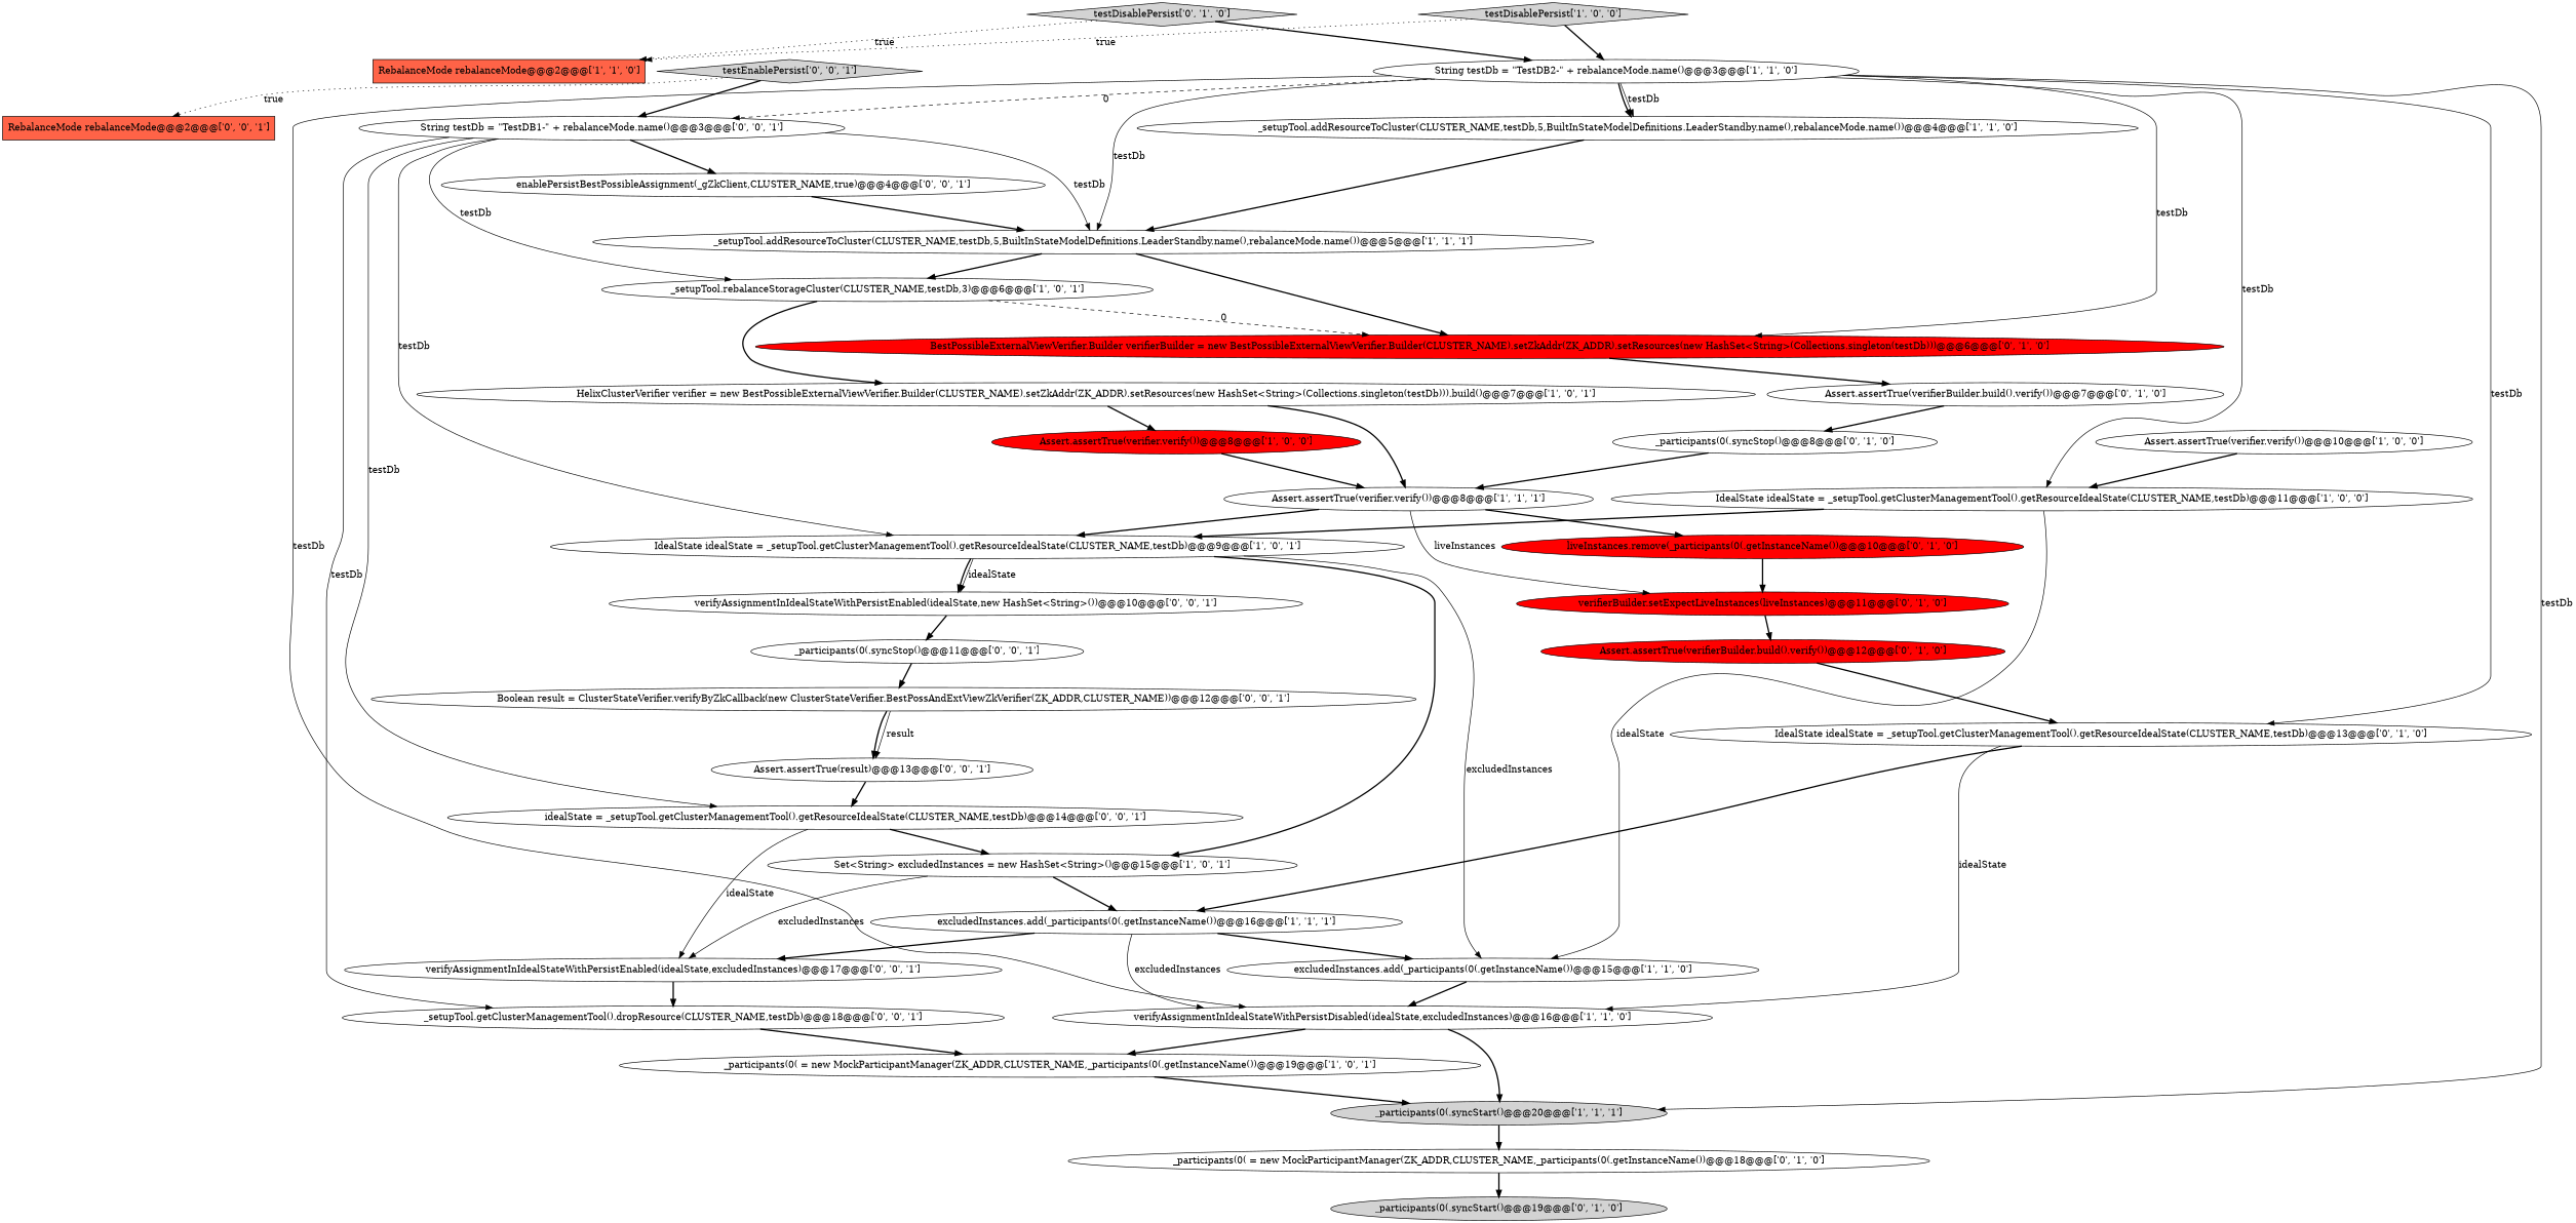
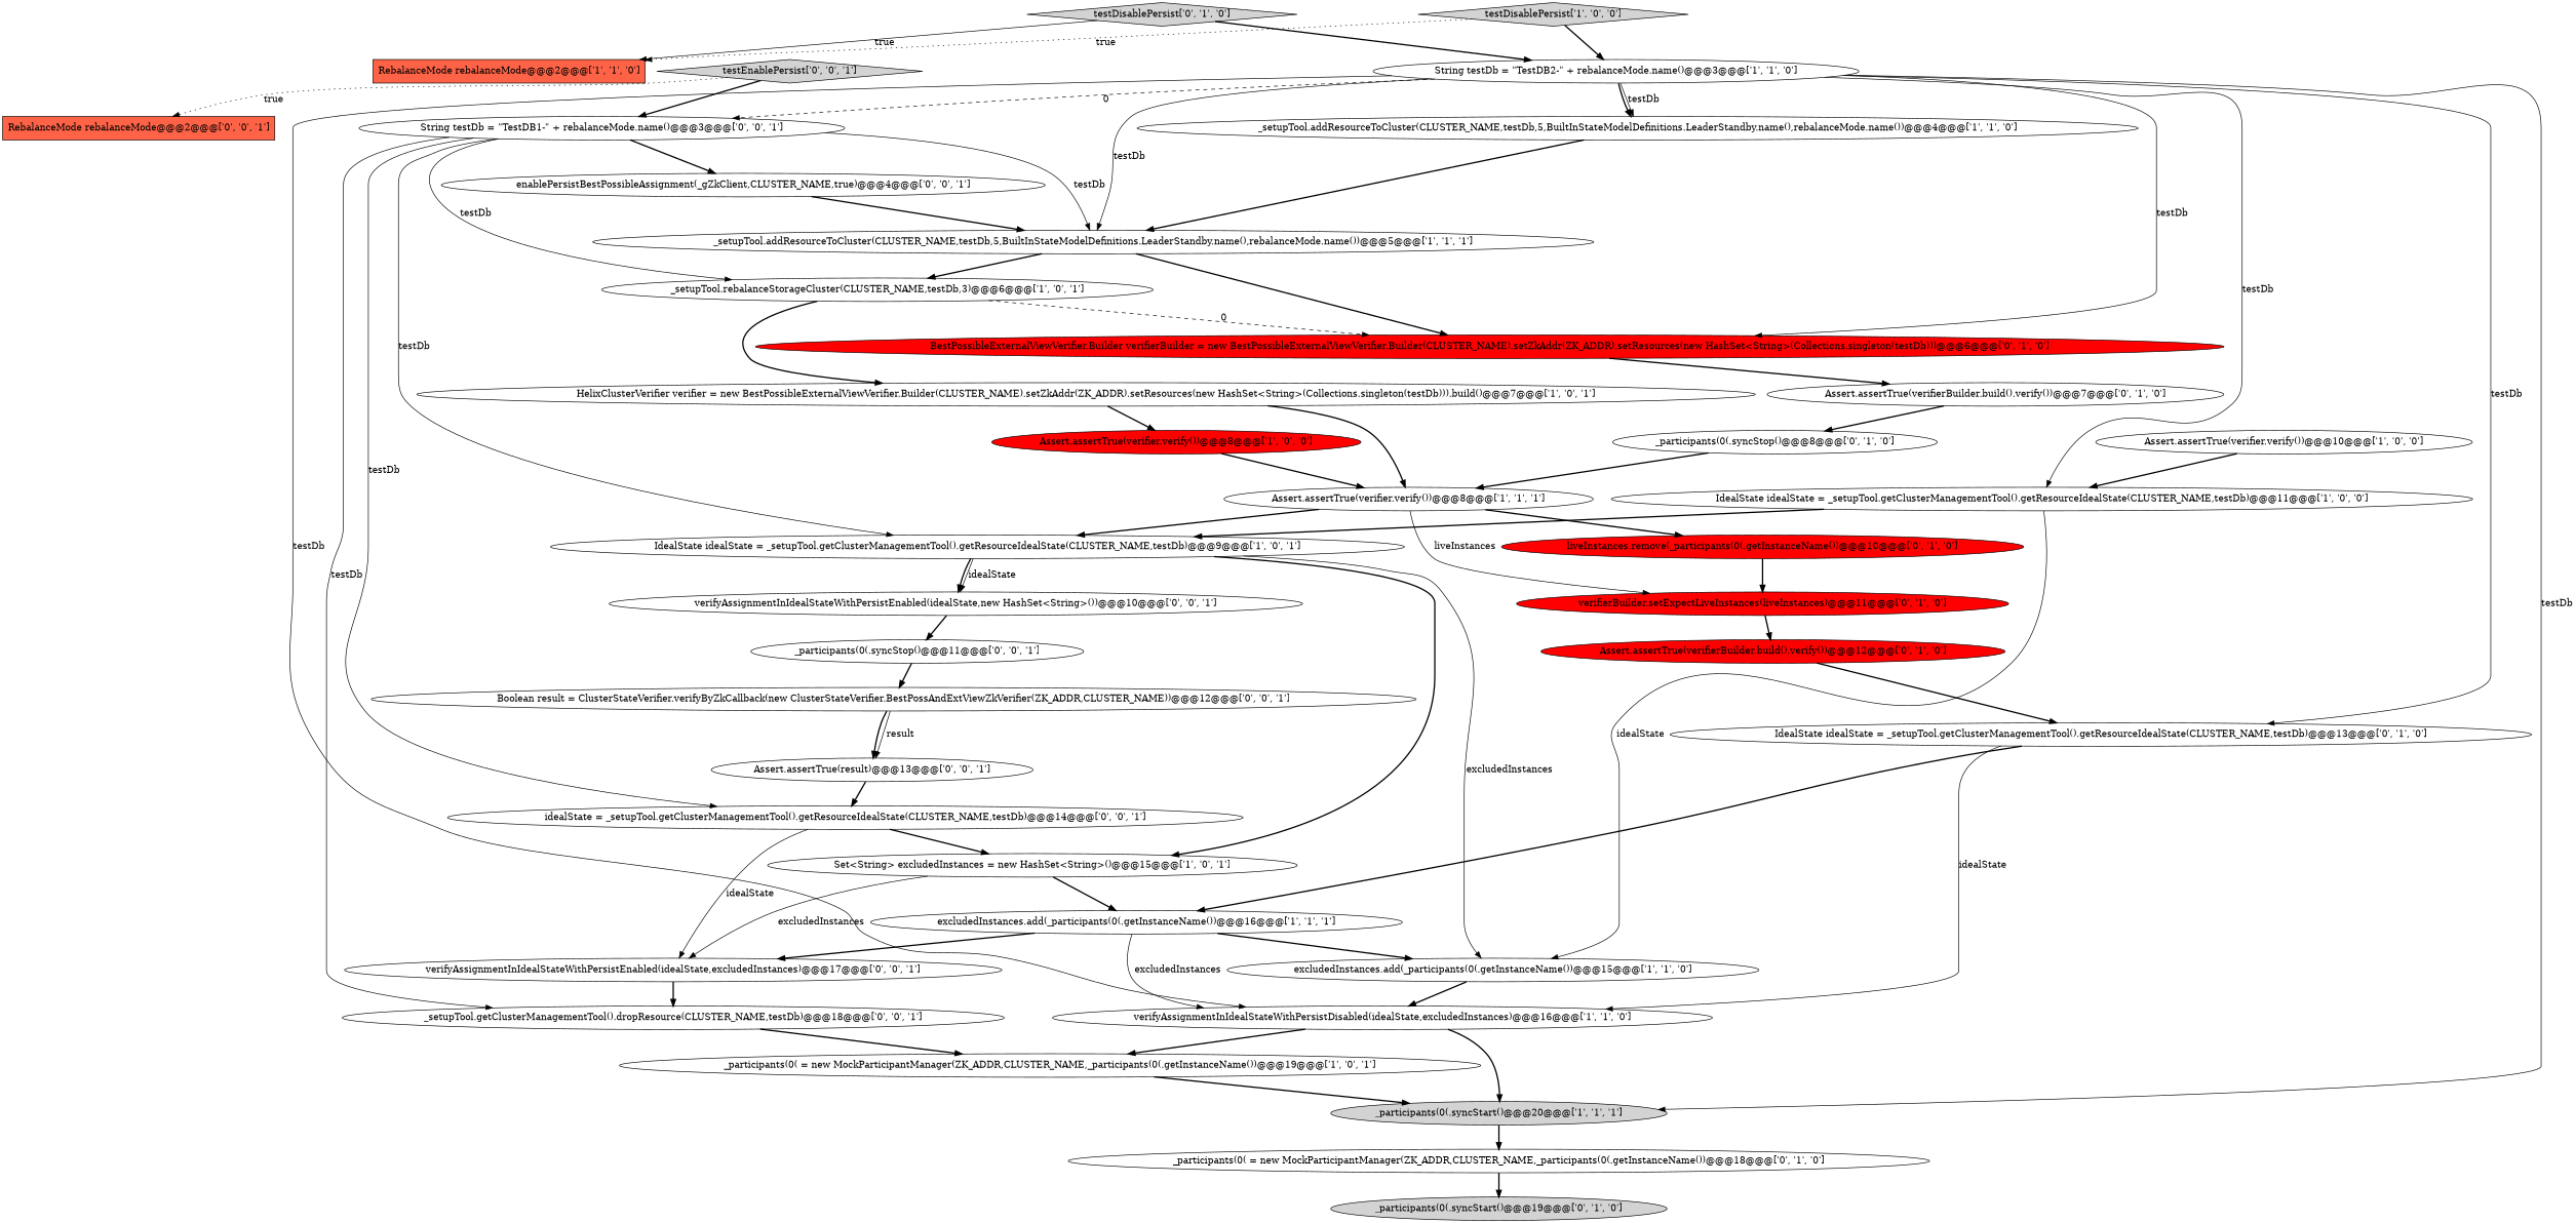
  digraph {
    node [fillcolor=white shape=ellipse style=filled]
    edge [style=bold]
    n1 [fillcolor=red label="Assert.assertTrue(verifierBuilder.build().verify())@@@12@@@['0', '1', '0']"]
    n2 [label="IdealState idealState = _setupTool.getClusterManagementTool().getResourceIdealState(CLUSTER_NAME,testDb)@@@13@@@['0', '1', '0']"]
    n3 [label="verifyAssignmentInIdealStateWithPersistDisabled(idealState,excludedInstances)@@@16@@@['1', '1', '0']"]
    n4 [label="excludedInstances.add(_participants(0(.getInstanceName())@@@16@@@['1', '1', '1']"]
    n5 [label="_setupTool.getClusterManagementTool().dropResource(CLUSTER_NAME,testDb)@@@18@@@['0', '0', '1']"]
    n6 [label="_participants(0( = new MockParticipantManager(ZK_ADDR,CLUSTER_NAME,_participants(0(.getInstanceName())@@@19@@@['1', '0', '1']"]
    n7 [fillcolor=lightgray label="_participants(0(.syncStart()@@@20@@@['1', '1', '1']"]
    n8 [label="String testDb = \"TestDB1-\" + rebalanceMode.name()@@@3@@@['0', '0', '1']"]
    n9 [label="_setupTool.addResourceToCluster(CLUSTER_NAME,testDb,5,BuiltInStateModelDefinitions.LeaderStandby.name(),rebalanceMode.name())@@@5@@@['1', '1', '1']"]
    n10 [label="idealState = _setupTool.getClusterManagementTool().getResourceIdealState(CLUSTER_NAME,testDb)@@@14@@@['0', '0', '1']"]
    n11 [label="enablePersistBestPossibleAssignment(_gZkClient,CLUSTER_NAME,true)@@@4@@@['0', '0', '1']"]
    n12 [label="IdealState idealState = _setupTool.getClusterManagementTool().getResourceIdealState(CLUSTER_NAME,testDb)@@@9@@@['1', '0', '1']"]
    n13 [label="_setupTool.rebalanceStorageCluster(CLUSTER_NAME,testDb,3)@@@6@@@['1', '0', '1']"]
    n14 [fillcolor=red label="BestPossibleExternalViewVerifier.Builder verifierBuilder = new BestPossibleExternalViewVerifier.Builder(CLUSTER_NAME).setZkAddr(ZK_ADDR).setResources(new HashSet<String>(Collections.singleton(testDb)))@@@6@@@['0', '1', '0']"]
    n15 [label="verifyAssignmentInIdealStateWithPersistEnabled(idealState,excludedInstances)@@@17@@@['0', '0', '1']"]
    n16 [label="Set<String> excludedInstances = new HashSet<String>()@@@15@@@['1', '0', '1']"]
    n17 [label="excludedInstances.add(_participants(0(.getInstanceName())@@@15@@@['1', '1', '0']"]
    n18 [label="verifyAssignmentInIdealStateWithPersistEnabled(idealState,new HashSet<String>())@@@10@@@['0', '0', '1']"]
    n19 [label="HelixClusterVerifier verifier = new BestPossibleExternalViewVerifier.Builder(CLUSTER_NAME).setZkAddr(ZK_ADDR).setResources(new HashSet<String>(Collections.singleton(testDb))).build()@@@7@@@['1', '0', '1']"]
    n20 [label="_participants(0( = new MockParticipantManager(ZK_ADDR,CLUSTER_NAME,_participants(0(.getInstanceName())@@@18@@@['0', '1', '0']"]
    n21 [fillcolor=lightgray label="_participants(0(.syncStart()@@@19@@@['0', '1', '0']"]
    n22 [label="Assert.assertTrue(verifier.verify())@@@8@@@['1', '1', '1']"]
    n23 [fillcolor=red label="verifierBuilder.setExpectLiveInstances(liveInstances)@@@11@@@['0', '1', '0']"]
    n24 [fillcolor=red label="liveInstances.remove(_participants(0(.getInstanceName())@@@10@@@['0', '1', '0']"]
    n25 [label="Assert.assertTrue(verifier.verify())@@@10@@@['1', '0', '0']"]
    n26 [label="IdealState idealState = _setupTool.getClusterManagementTool().getResourceIdealState(CLUSTER_NAME,testDb)@@@11@@@['1', '0', '0']"]
    n27 [fillcolor=lightgray label="testDisablePersist['0', '1', '0']" shape=diamond]
    n28 [fillcolor=tomato label="RebalanceMode rebalanceMode@@@2@@@['1', '1', '0']" shape=box]
    n29 [label="String testDb = \"TestDB2-\" + rebalanceMode.name()@@@3@@@['1', '1', '0']"]
    n30 [label="_setupTool.addResourceToCluster(CLUSTER_NAME,testDb,5,BuiltInStateModelDefinitions.LeaderStandby.name(),rebalanceMode.name())@@@4@@@['1', '1', '0']"]
    n31 [fillcolor=red label="Assert.assertTrue(verifier.verify())@@@8@@@['1', '0', '0']"]
    n32 [fillcolor=tomato label="RebalanceMode rebalanceMode@@@2@@@['0', '0', '1']" shape=box]
    n33 [label="_participants(0(.syncStop()@@@11@@@['0', '0', '1']"]
    n34 [label="Boolean result = ClusterStateVerifier.verifyByZkCallback(new ClusterStateVerifier.BestPossAndExtViewZkVerifier(ZK_ADDR,CLUSTER_NAME))@@@12@@@['0', '0', '1']"]
    n35 [label="Assert.assertTrue(verifierBuilder.build().verify())@@@7@@@['0', '1', '0']"]
    n36 [label="_participants(0(.syncStop()@@@8@@@['0', '1', '0']"]
    n37 [fillcolor=lightgray label="testEnablePersist['0', '0', '1']" shape=diamond]
    n38 [fillcolor=lightgray label="testDisablePersist['1', '0', '0']" shape=diamond]
    n39 [label="Assert.assertTrue(result)@@@13@@@['0', '0', '1']"]
    n1 -> n2
    n2 -> n3 [label=idealState style=solid]
    n2 -> n4
    n3 -> n6
    n3 -> n7
    n4 -> n3 [label=excludedInstances style=solid]
    n4 -> n15
    n4 -> n17
    n5 -> n6
    n6 -> n7
    n7 -> n20
    n8 -> n5 [label=testDb style=solid]
    n8 -> n9 [label=testDb style=solid]
    n8 -> n10 [label=testDb style=solid]
    n8 -> n11
    n8 -> n12 [label=testDb style=solid]
    n8 -> n13 [label=testDb style=solid]
    n9 -> n13
    n9 -> n14
    n10 -> n15 [label=idealState style=solid]
    n10 -> n16
    n11 -> n9
    n12 -> n16
    n12 -> n17 [label=excludedInstances style=solid]
    n12 -> n18
    n12 -> n18 [label=idealState style=solid]
    n13 -> n14 [label=0 style=dashed]
    n13 -> n19
    n14 -> n35
    n15 -> n5
    n16 -> n4
    n16 -> n15 [label=excludedInstances style=solid]
    n17 -> n3
    n18 -> n33
    n19 -> n22
    n19 -> n31
    n20 -> n21
    n22 -> n12
    n22 -> n23 [label=liveInstances style=solid]
    n22 -> n24
    n23 -> n1
    n24 -> n23
    n25 -> n26
    n26 -> n12
    n26 -> n17 [label=idealState style=solid]
-   n27 -> n28 [label=true style=dotted]
+   n27 -> n28 [label=true style=solid]
    n27 -> n29
    n29 -> n2 [label=testDb style=solid]
    n29 -> n3 [label=testDb style=solid]
    n29 -> n7 [label=testDb style=solid]
    n29 -> n8 [label=0 style=dashed]
    n29 -> n9 [label=testDb style=solid]
    n29 -> n14 [label=testDb style=solid]
    n29 -> n26 [label=testDb style=solid]
    n29 -> n30 [label=testDb style=solid]
    n29 -> n30
    n30 -> n9
    n31 -> n22
    n33 -> n34
    n34 -> n39 [label=result style=solid]
    n34 -> n39
    n35 -> n36
    n36 -> n22
    n37 -> n8
    n37 -> n32 [label=true style=dotted]
    n38 -> n28 [label=true style=dotted]
    n38 -> n29
    n39 -> n10
  }
